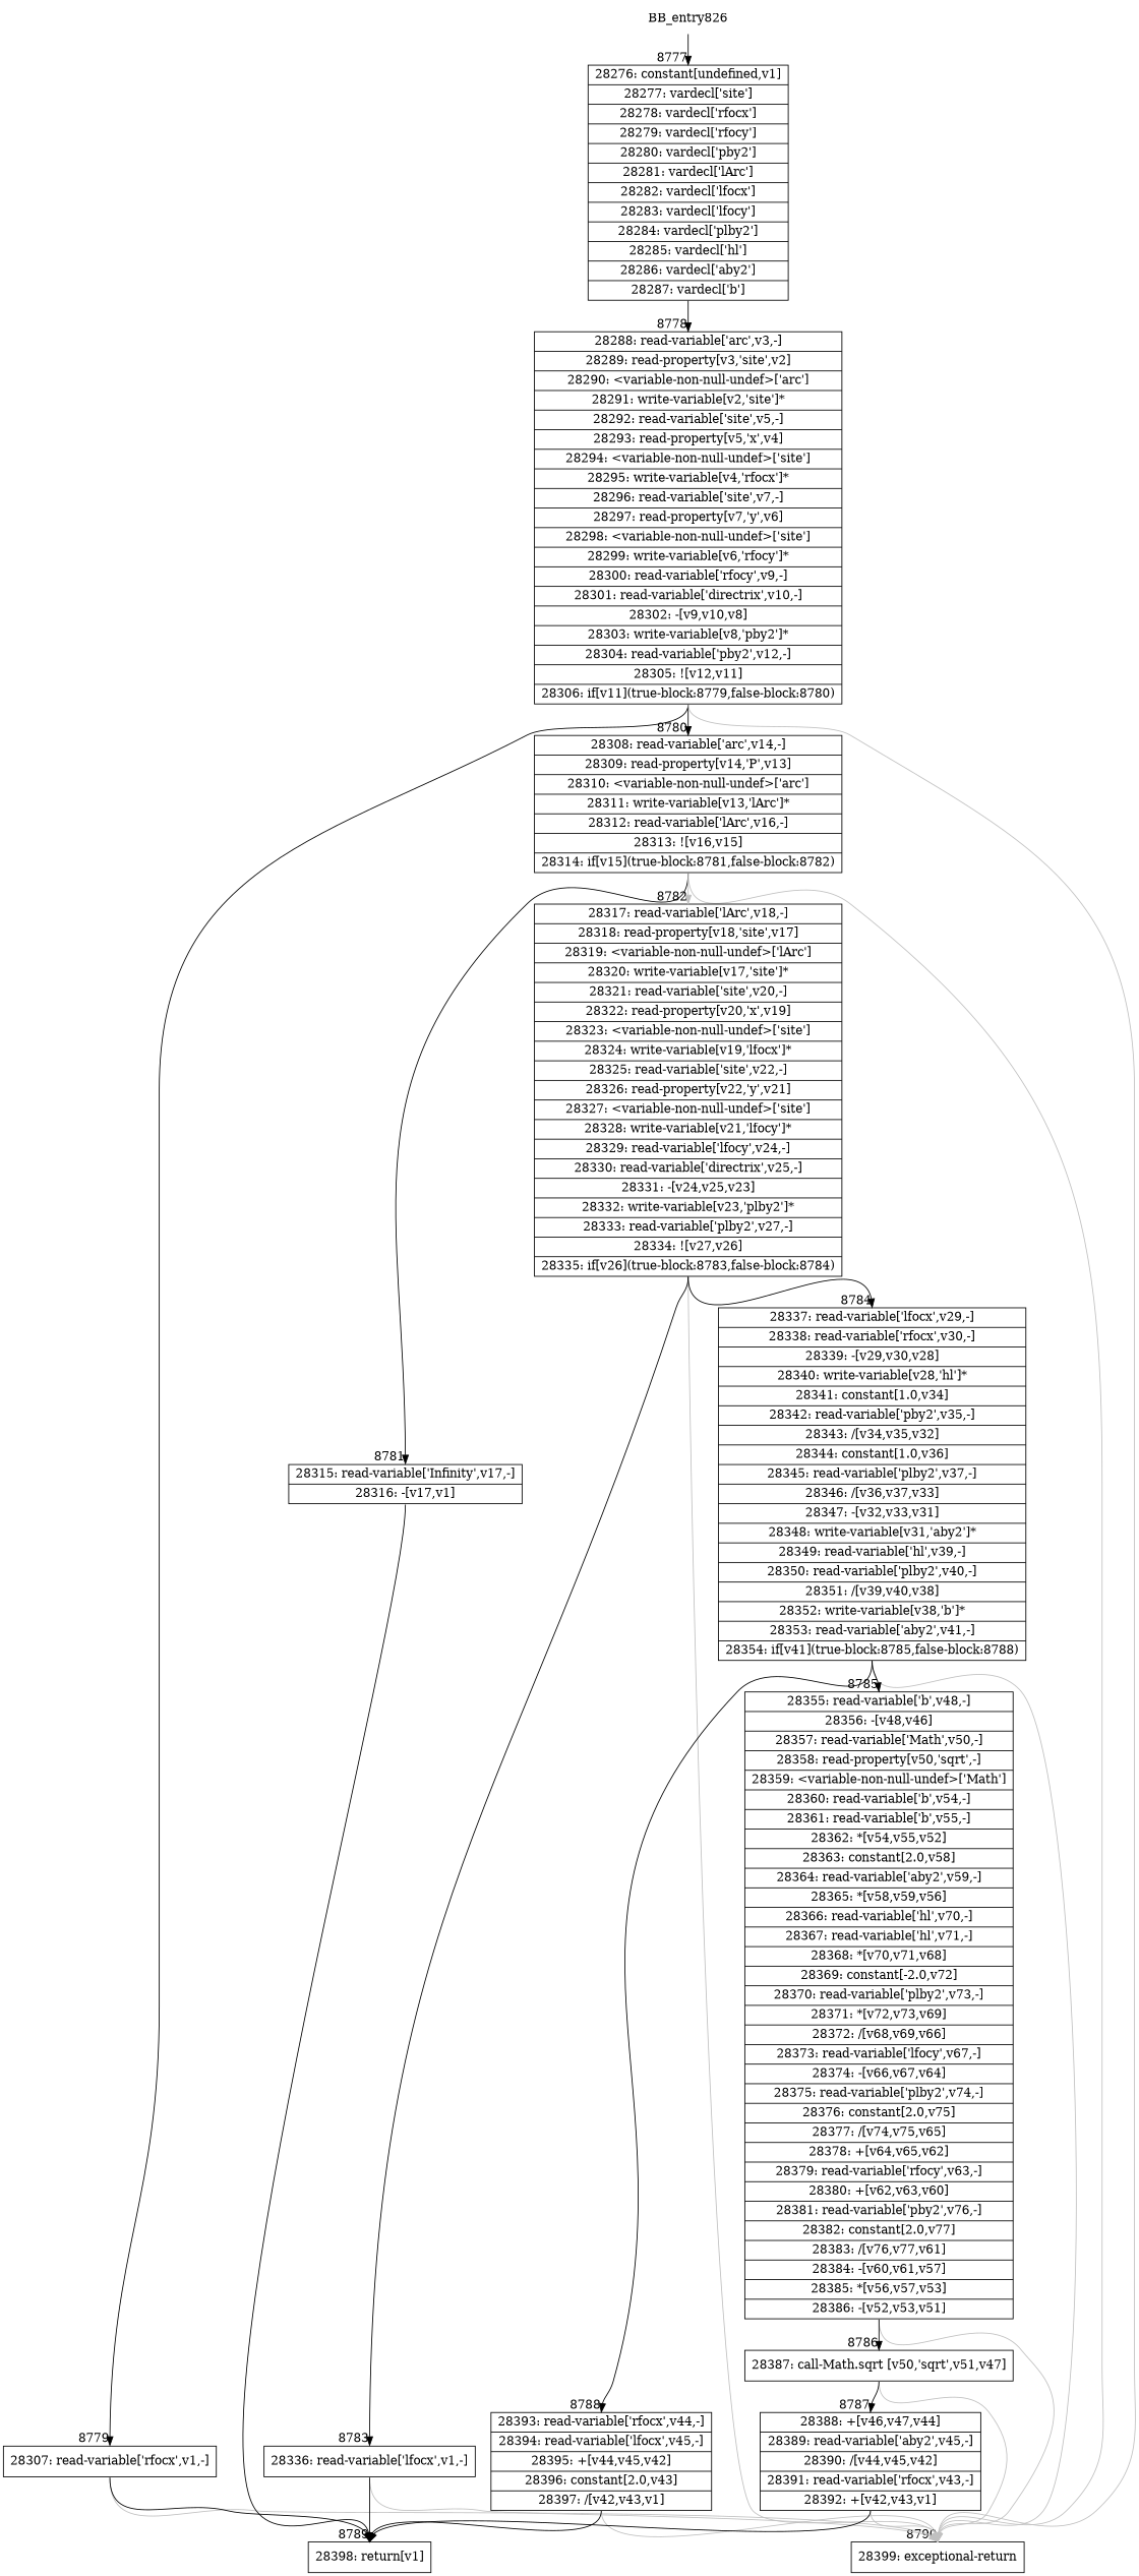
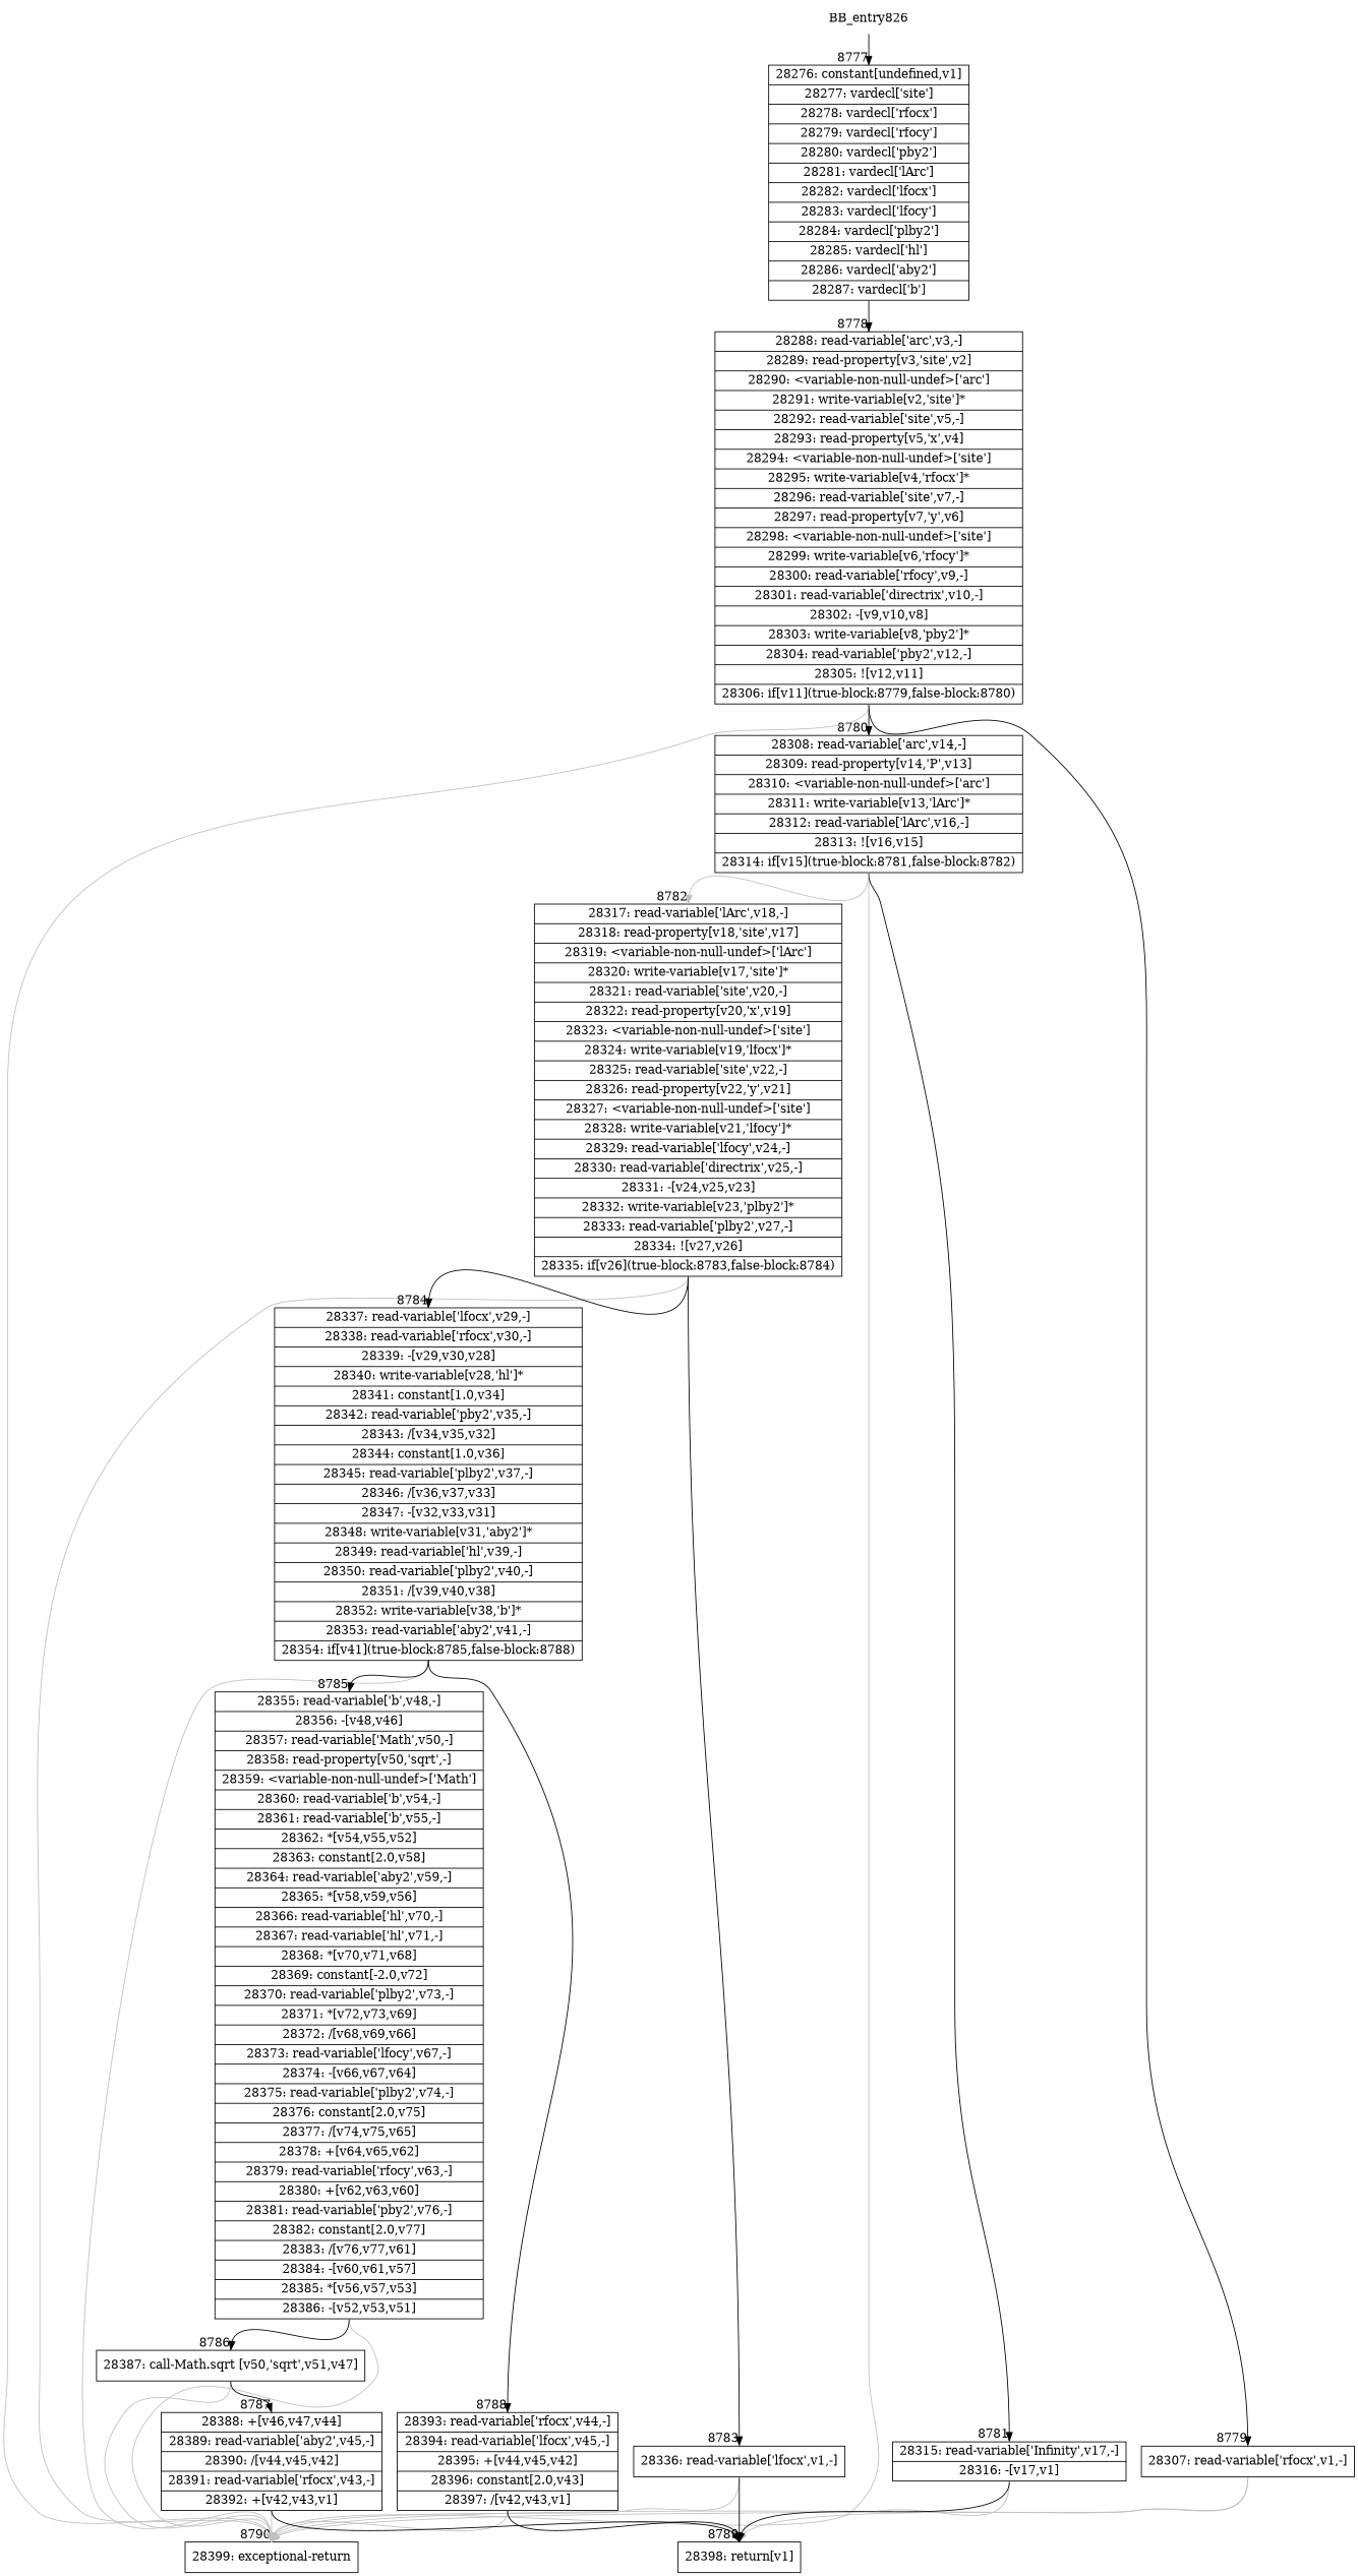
  digraph {
    rankdir=TD
    node [shape=record]
    edge [headport=n tailport=s]
    BB_entry826 [shape=none]
    n2 [label="{28276: constant[undefined,v1]|28277: vardecl['site']|28278: vardecl['rfocx']|28279: vardecl['rfocy']|28280: vardecl['pby2']|28281: vardecl['lArc']|28282: vardecl['lfocx']|28283: vardecl['lfocy']|28284: vardecl['plby2']|28285: vardecl['hl']|28286: vardecl['aby2']|28287: vardecl['b']}"]
    n3 [label="{28288: read-variable['arc',v3,-]|28289: read-property[v3,'site',v2]|28290: \<variable-non-null-undef\>['arc']|28291: write-variable[v2,'site']*|28292: read-variable['site',v5,-]|28293: read-property[v5,'x',v4]|28294: \<variable-non-null-undef\>['site']|28295: write-variable[v4,'rfocx']*|28296: read-variable['site',v7,-]|28297: read-property[v7,'y',v6]|28298: \<variable-non-null-undef\>['site']|28299: write-variable[v6,'rfocy']*|28300: read-variable['rfocy',v9,-]|28301: read-variable['directrix',v10,-]|28302: -[v9,v10,v8]|28303: write-variable[v8,'pby2']*|28304: read-variable['pby2',v12,-]|28305: ![v12,v11]|28306: if[v11](true-block:8779,false-block:8780)}"]
    n4 [label="{28307: read-variable['rfocx',v1,-]}"]
    n5 [label="{28308: read-variable['arc',v14,-]|28309: read-property[v14,'P',v13]|28310: \<variable-non-null-undef\>['arc']|28311: write-variable[v13,'lArc']*|28312: read-variable['lArc',v16,-]|28313: ![v16,v15]|28314: if[v15](true-block:8781,false-block:8782)}"]
    n6 [label="{28399: exceptional-return}"]
    n7 [label="{28398: return[v1]}"]
    n8 [label="{28315: read-variable['Infinity',v17,-]|28316: -[v17,v1]}"]
    n9 [label="{28317: read-variable['lArc',v18,-]|28318: read-property[v18,'site',v17]|28319: \<variable-non-null-undef\>['lArc']|28320: write-variable[v17,'site']*|28321: read-variable['site',v20,-]|28322: read-property[v20,'x',v19]|28323: \<variable-non-null-undef\>['site']|28324: write-variable[v19,'lfocx']*|28325: read-variable['site',v22,-]|28326: read-property[v22,'y',v21]|28327: \<variable-non-null-undef\>['site']|28328: write-variable[v21,'lfocy']*|28329: read-variable['lfocy',v24,-]|28330: read-variable['directrix',v25,-]|28331: -[v24,v25,v23]|28332: write-variable[v23,'plby2']*|28333: read-variable['plby2',v27,-]|28334: ![v27,v26]|28335: if[v26](true-block:8783,false-block:8784)}"]
    n10 [label="{28336: read-variable['lfocx',v1,-]}"]
    n11 [label="{28337: read-variable['lfocx',v29,-]|28338: read-variable['rfocx',v30,-]|28339: -[v29,v30,v28]|28340: write-variable[v28,'hl']*|28341: constant[1.0,v34]|28342: read-variable['pby2',v35,-]|28343: /[v34,v35,v32]|28344: constant[1.0,v36]|28345: read-variable['plby2',v37,-]|28346: /[v36,v37,v33]|28347: -[v32,v33,v31]|28348: write-variable[v31,'aby2']*|28349: read-variable['hl',v39,-]|28350: read-variable['plby2',v40,-]|28351: /[v39,v40,v38]|28352: write-variable[v38,'b']*|28353: read-variable['aby2',v41,-]|28354: if[v41](true-block:8785,false-block:8788)}"]
    n12 [label="{28355: read-variable['b',v48,-]|28356: -[v48,v46]|28357: read-variable['Math',v50,-]|28358: read-property[v50,'sqrt',-]|28359: \<variable-non-null-undef\>['Math']|28360: read-variable['b',v54,-]|28361: read-variable['b',v55,-]|28362: *[v54,v55,v52]|28363: constant[2.0,v58]|28364: read-variable['aby2',v59,-]|28365: *[v58,v59,v56]|28366: read-variable['hl',v70,-]|28367: read-variable['hl',v71,-]|28368: *[v70,v71,v68]|28369: constant[-2.0,v72]|28370: read-variable['plby2',v73,-]|28371: *[v72,v73,v69]|28372: /[v68,v69,v66]|28373: read-variable['lfocy',v67,-]|28374: -[v66,v67,v64]|28375: read-variable['plby2',v74,-]|28376: constant[2.0,v75]|28377: /[v74,v75,v65]|28378: +[v64,v65,v62]|28379: read-variable['rfocy',v63,-]|28380: +[v62,v63,v60]|28381: read-variable['pby2',v76,-]|28382: constant[2.0,v77]|28383: /[v76,v77,v61]|28384: -[v60,v61,v57]|28385: *[v56,v57,v53]|28386: -[v52,v53,v51]}"]
    n13 [label="{28393: read-variable['rfocx',v44,-]|28394: read-variable['lfocx',v45,-]|28395: +[v44,v45,v42]|28396: constant[2.0,v43]|28397: /[v42,v43,v1]}"]
    n14 [label="{28387: call-Math.sqrt [v50,'sqrt',v51,v47]}"]
    n15 [label="{28388: +[v46,v47,v44]|28389: read-variable['aby2',v45,-]|28390: /[v44,v45,v42]|28391: read-variable['rfocx',v43,-]|28392: +[v42,v43,v1]}"]
    BB_entry826 -> n2 [headlabel="    8777"]
    n2 -> n3 [headlabel="      8778"]
    n3 -> n4 [headlabel="      8779"]
    n3 -> n5 [headlabel="      8780"]
    n3 -> n6 [color=gray headlabel="      8790"]
    n4 -> n6 [color=gray]
-   n4 -> n7 [headlabel="      8789"]
+   n4 -> n7 [headlabel="      8789" color=gray]
    n5 -> n6 [color=gray]
    n5 -> n8 [headlabel="      8781"]
    n5 -> n9 [color=gray headlabel="      8782"]
+   n8 -> n6 [color=gray]
    n8 -> n7
    n9 -> n6 [color=gray]
    n9 -> n10 [headlabel="      8783"]
    n9 -> n11 [headlabel="      8784"]
    n10 -> n6 [color=gray]
    n10 -> n7
    n11 -> n6 [color=gray]
    n11 -> n12 [headlabel="      8785"]
    n11 -> n13 [headlabel="      8788"]
    n12 -> n6 [color=gray]
    n12 -> n14 [headlabel="      8786"]
    n13 -> n6 [color=gray]
    n13 -> n7
    n14 -> n6 [color=gray]
    n14 -> n15 [headlabel="      8787"]
    n15 -> n6 [color=gray]
    n15 -> n7
  }
